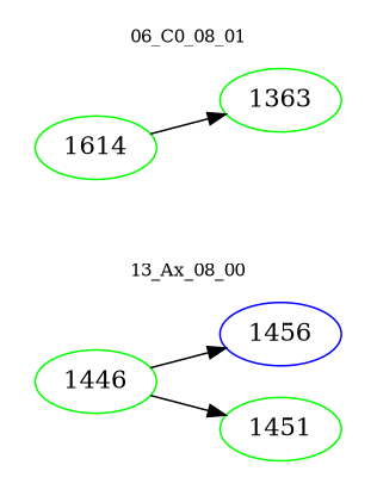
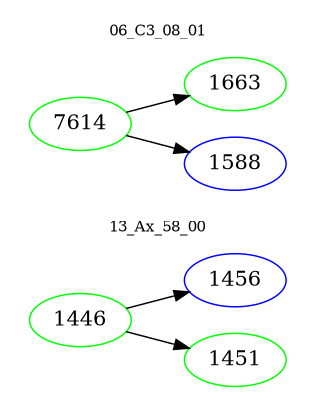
  digraph {
    rankdir=LR
    node [color=green]
    edge [color=black]
    n1 [label=1446]
    n2 [label=1451]
    n3 [color=blue label=1456]
-   n4 [label=1614]
-   n6 [label=1363]
+   n4 [label=7614]
+   n5 [color=blue label=1588]
+   n6 [label=1663]
    subgraph cluster_1 {
      color=white
      fontsize=10
-     label="13_Ax_08_00"
+     label="13_Ax_58_00"
      n1
      n2
      n3
    }
    subgraph cluster_2 {
      color=white
      fontsize=10
-     label="06_C0_08_01"
+     label="06_C3_08_01"
      n4
+     n5
      n6
    }
    n1 -> n2
    n1 -> n3
+   n4 -> n5
    n4 -> n6
  }
